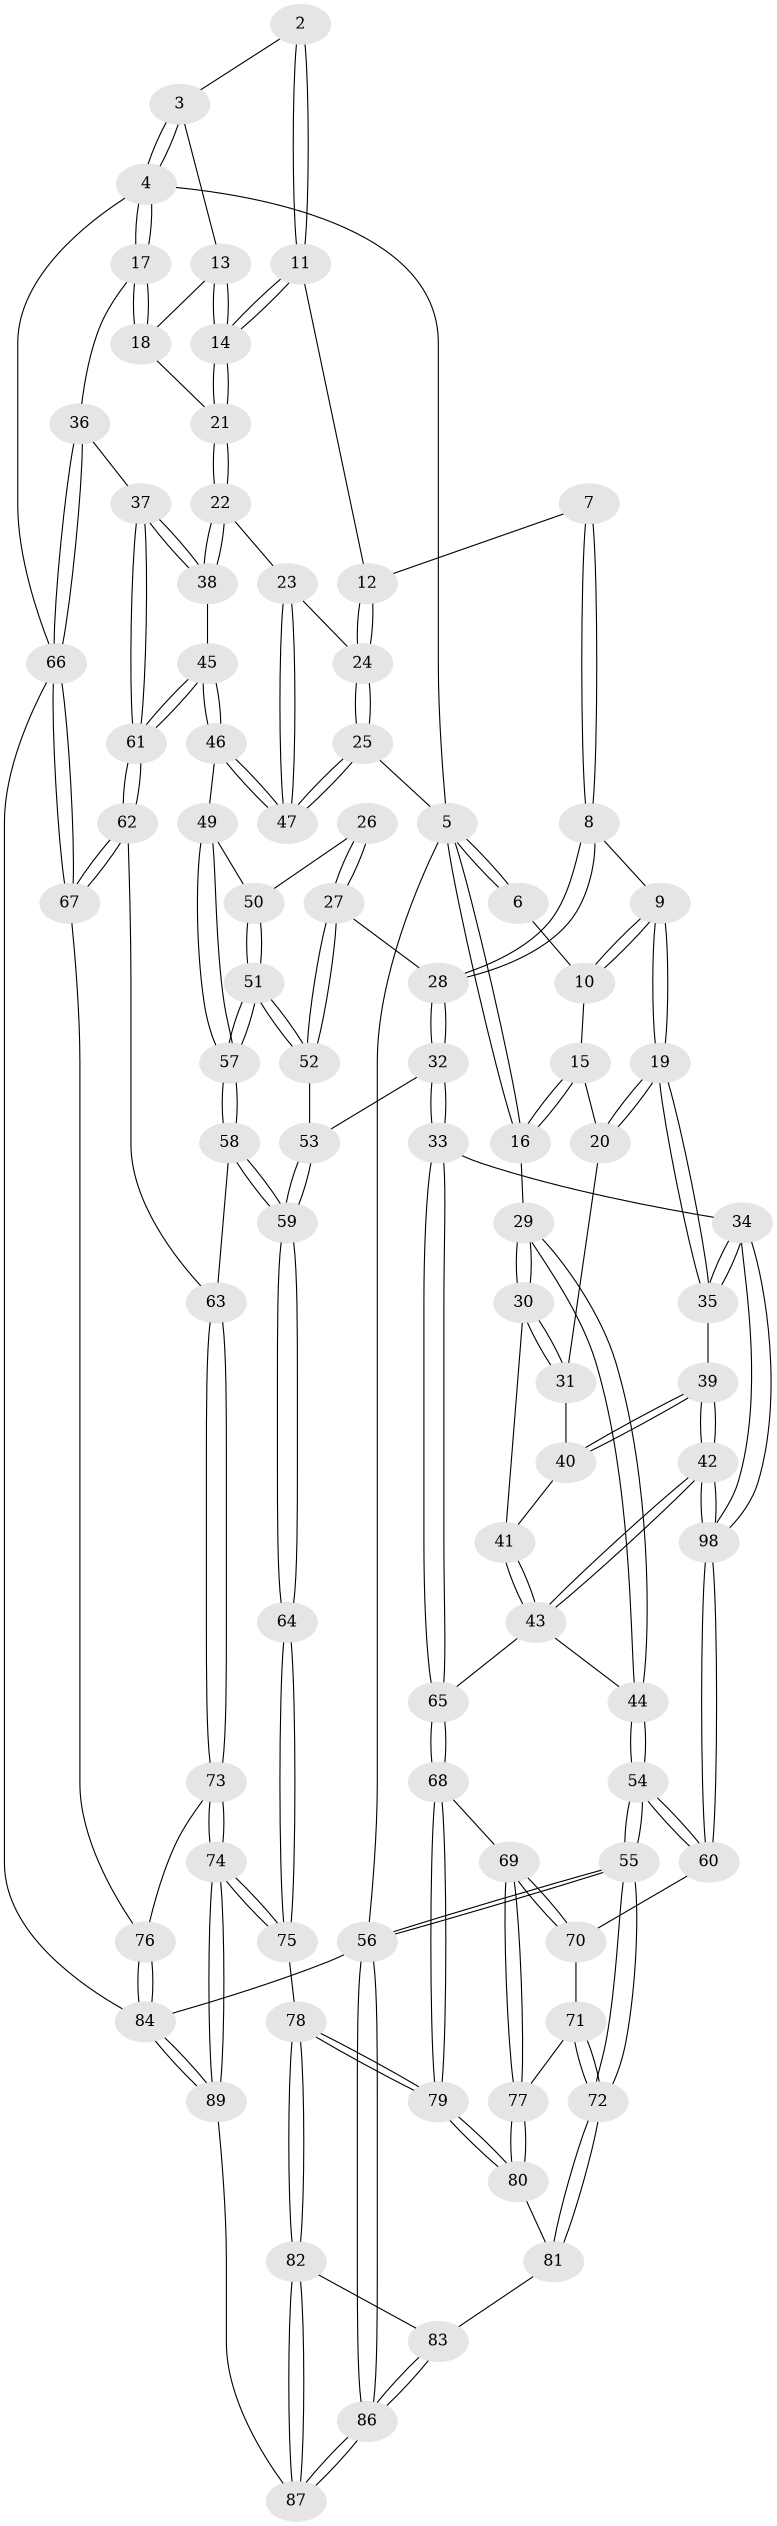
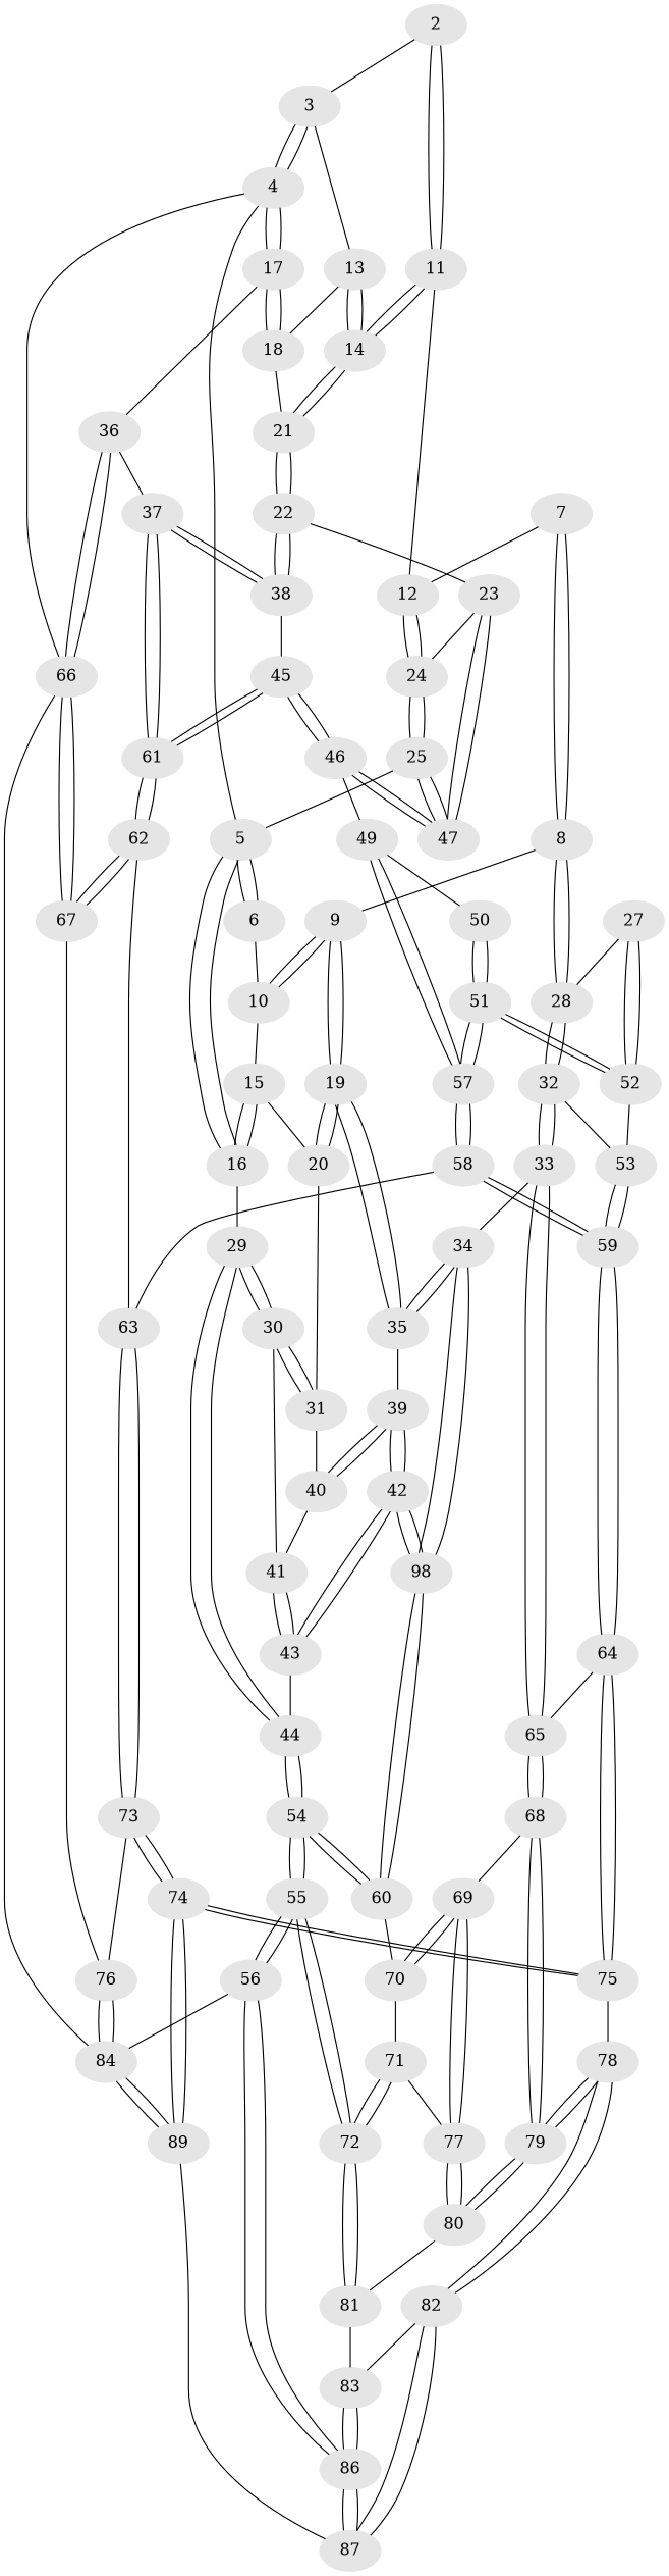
  graph {
    node [color=gray90 style=filled]
    2
    3
    11
    7
    8
    12
    4
    13
    14
    5
    17
    66
    18
    6
    16
    56
    36
    84
    67
    10
    29
    86
    15
    9
    28
    24
    19
    32
    20
    35
    21
    25
    22
    31
    30
    44
    37
    39
    40
    23
    38
    47
    45
-   26
    27
    50
    52
    51
    53
    33
    41
    54
    43
    34
    65
    59
    n57 [label=98]
    68
    60
    42
    61
    62
    46
    55
    49
    57
    70
    58
    64
    72
    81
    n72 [label=89]
    87
    63
    73
    75
    71
    76
    74
    78
    69
    79
    77
    80
    83
    82
    2 -- 3
    2 -- 11
    2 -- 11
    3 -- 4
    3 -- 4
    3 -- 13
    11 -- 12
    11 -- 14
    11 -- 14
    7 -- 8
    7 -- 8
    7 -- 12
    8 -- 9
    8 -- 28
    8 -- 28
    12 -- 24
    12 -- 24
    4 -- 5
    4 -- 17
    4 -- 17
    4 -- 66
    13 -- 14
    13 -- 14
    13 -- 18
    14 -- 21
    14 -- 21
    5 -- 6
    5 -- 6
    5 -- 16
    5 -- 16
-   5 -- 56
    17 -- 18
    17 -- 18
    17 -- 36
    66 -- 84
    66 -- 67
    66 -- 67
    18 -- 21
    6 -- 10
    16 -- 29
    56 -- 84
    56 -- 86
    56 -- 86
    36 -- 66
    36 -- 66
    36 -- 37
    84 -- n72
    84 -- n72
    67 -- 76
    10 -- 15
    29 -- 30
    29 -- 30
    29 -- 44
    29 -- 44
    86 -- 87
    86 -- 87
    15 -- 16
    15 -- 16
    15 -- 20
    9 -- 10
    9 -- 10
    9 -- 19
    9 -- 19
    28 -- 32
    28 -- 32
    24 -- 25
    24 -- 25
    19 -- 20
    19 -- 20
    19 -- 35
    19 -- 35
    32 -- 53
    32 -- 33
    32 -- 33
    20 -- 31
    35 -- 39
    21 -- 22
    21 -- 22
    25 -- 5
    25 -- 47
    25 -- 47
    22 -- 23
    22 -- 38
    22 -- 38
    31 -- 40
    30 -- 31
    30 -- 31
    30 -- 41
    44 -- 54
    44 -- 54
    37 -- 38
    37 -- 38
    37 -- 61
    37 -- 61
    39 -- 40
    39 -- 40
    39 -- 42
    39 -- 42
    40 -- 41
    23 -- 24
    23 -- 47
    23 -- 47
    38 -- 45
    45 -- 61
    45 -- 61
    45 -- 46
    45 -- 46
-   26 -- 27
-   26 -- 27
-   26 -- 50
    27 -- 28
    27 -- 52
    27 -- 52
    50 -- 51
    50 -- 51
    52 -- 53
    51 -- 52
    51 -- 52
    51 -- 57
    51 -- 57
    53 -- 59
    53 -- 59
    33 -- 34
    33 -- 65
    33 -- 65
    41 -- 43
    41 -- 43
    54 -- 60
    54 -- 60
    54 -- 55
    54 -- 55
    43 -- 44
    34 -- 35
    34 -- 35
    34 -- n57
    34 -- n57
    65 -- 68
    65 -- 68
    59 -- 64
    59 -- 64
    n57 -- 60
    n57 -- 60
    68 -- 69
    68 -- 79
    68 -- 79
    60 -- 70
    42 -- 43
    42 -- 43
    42 -- n57
    42 -- n57
    61 -- 62
    61 -- 62
    62 -- 67
    62 -- 67
    62 -- 63
    46 -- 47
    46 -- 47
    46 -- 49
    55 -- 56
    55 -- 56
    55 -- 72
    55 -- 72
    49 -- 50
    49 -- 57
    49 -- 57
    57 -- 58
    57 -- 58
    70 -- 71
    58 -- 59
    58 -- 59
    58 -- 63
-   43 -- 65
+   64 -- 65
    64 -- 75
    64 -- 75
    72 -- 81
    72 -- 81
    81 -- 83
    n72 -- 87
    63 -- 73
    63 -- 73
    73 -- 76
    73 -- 74
    73 -- 74
    75 -- 78
    71 -- 72
    71 -- 72
    71 -- 77
    76 -- 84
    76 -- 84
    74 -- n72
    74 -- n72
    74 -- 75
    74 -- 75
    78 -- 79
    78 -- 79
    78 -- 82
    78 -- 82
    69 -- 70
    69 -- 70
    69 -- 77
    69 -- 77
    79 -- 80
    79 -- 80
    77 -- 80
    77 -- 80
    80 -- 81
    83 -- 86
    83 -- 86
    82 -- 87
    82 -- 87
    82 -- 83
  }
